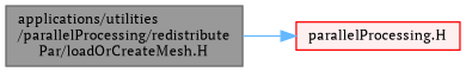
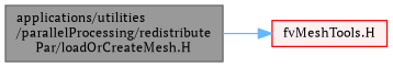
  digraph {
    rankdir=LR
    fontname="PT Serif"
    node [fontname="PT Serif" fontsize=10 shape=box style=filled]
    n1 [color=gray40 fillcolor=grey60 fontcolor=black height=0.2 label="applications/utilities\l/parallelProcessing/redistribute\lPar/loadOrCreateMesh.H" width=0.4]
-   n2 [color=red fillcolor="#FFF0F0" height=0.2 label="parallelProcessing.H" width=0.4]
+   n2 [color=red fillcolor="#FFF0F0" height=0.2 label="fvMeshTools.H" width=0.4]
    n1 -> n2 [color=steelblue1 fontname="PT Serif" fontsize=10 labelfontname=Helvetica labelfontsize=10 style=solid]
  }
